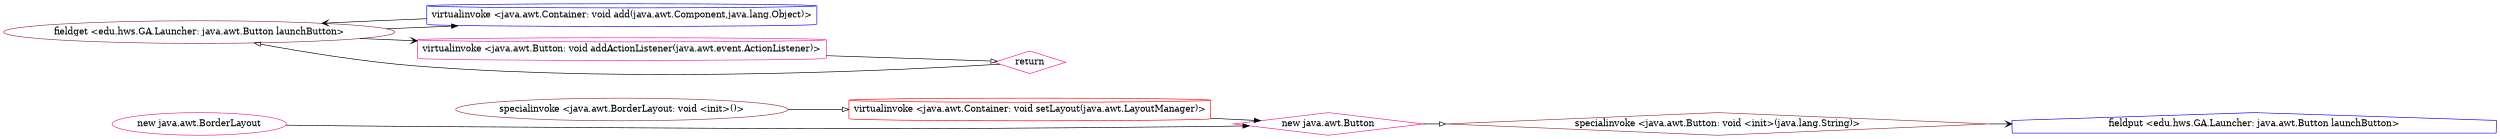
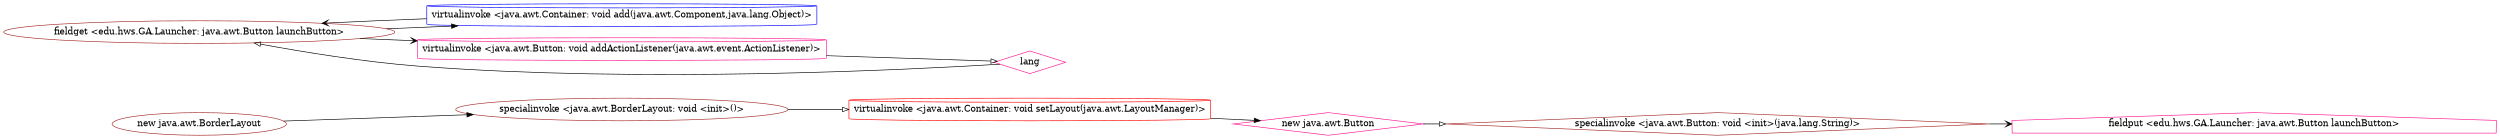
  digraph {
    rankdir=LR
    node [color=brown shape=ellipse]
    edge [arrowhead=onormal]
-   "new java.awt.BorderLayout" [color=deeppink]
+   "new java.awt.BorderLayout"
    "specialinvoke <java.awt.BorderLayout: void <init>()>"
    "virtualinvoke <java.awt.Container: void setLayout(java.awt.LayoutManager)>" [color=red shape=cylinder]
    "new java.awt.Button" [color=deeppink shape=diamond]
    "specialinvoke <java.awt.Button: void <init>(java.lang.String)>" [shape=diamond]
-   "fieldput <edu.hws.GA.Launcher: java.awt.Button launchButton>" [color=blue shape=house]
+   "fieldput <edu.hws.GA.Launcher: java.awt.Button launchButton>" [color=deeppink shape=house]
    "fieldget <edu.hws.GA.Launcher: java.awt.Button launchButton>"
    "virtualinvoke <java.awt.Container: void add(java.awt.Component,java.lang.Object)>" [color=blue shape=cylinder]
    "virtualinvoke <java.awt.Button: void addActionListener(java.awt.event.ActionListener)>" [color=deeppink shape=cylinder]
-   return [color=deeppink shape=diamond]
-   "new java.awt.BorderLayout" -> "new java.awt.Button" [arrowhead=normal]
+   return [color=deeppink shape=diamond label=lang]
+   "new java.awt.BorderLayout" -> "specialinvoke <java.awt.BorderLayout: void <init>()>" [arrowhead=normal]
    "specialinvoke <java.awt.BorderLayout: void <init>()>" -> "virtualinvoke <java.awt.Container: void setLayout(java.awt.LayoutManager)>"
    "virtualinvoke <java.awt.Container: void setLayout(java.awt.LayoutManager)>" -> "new java.awt.Button" [arrowhead=normal]
    "new java.awt.Button" -> "specialinvoke <java.awt.Button: void <init>(java.lang.String)>"
    "specialinvoke <java.awt.Button: void <init>(java.lang.String)>" -> "fieldput <edu.hws.GA.Launcher: java.awt.Button launchButton>" [arrowhead=vee]
    "fieldget <edu.hws.GA.Launcher: java.awt.Button launchButton>" -> "virtualinvoke <java.awt.Container: void add(java.awt.Component,java.lang.Object)>" [arrowhead=normal]
    "fieldget <edu.hws.GA.Launcher: java.awt.Button launchButton>" -> "virtualinvoke <java.awt.Button: void addActionListener(java.awt.event.ActionListener)>" [arrowhead=vee]
    "virtualinvoke <java.awt.Container: void add(java.awt.Component,java.lang.Object)>" -> "fieldget <edu.hws.GA.Launcher: java.awt.Button launchButton>" [arrowhead=vee]
    "virtualinvoke <java.awt.Button: void addActionListener(java.awt.event.ActionListener)>" -> return
    return -> "fieldget <edu.hws.GA.Launcher: java.awt.Button launchButton>"
  }
